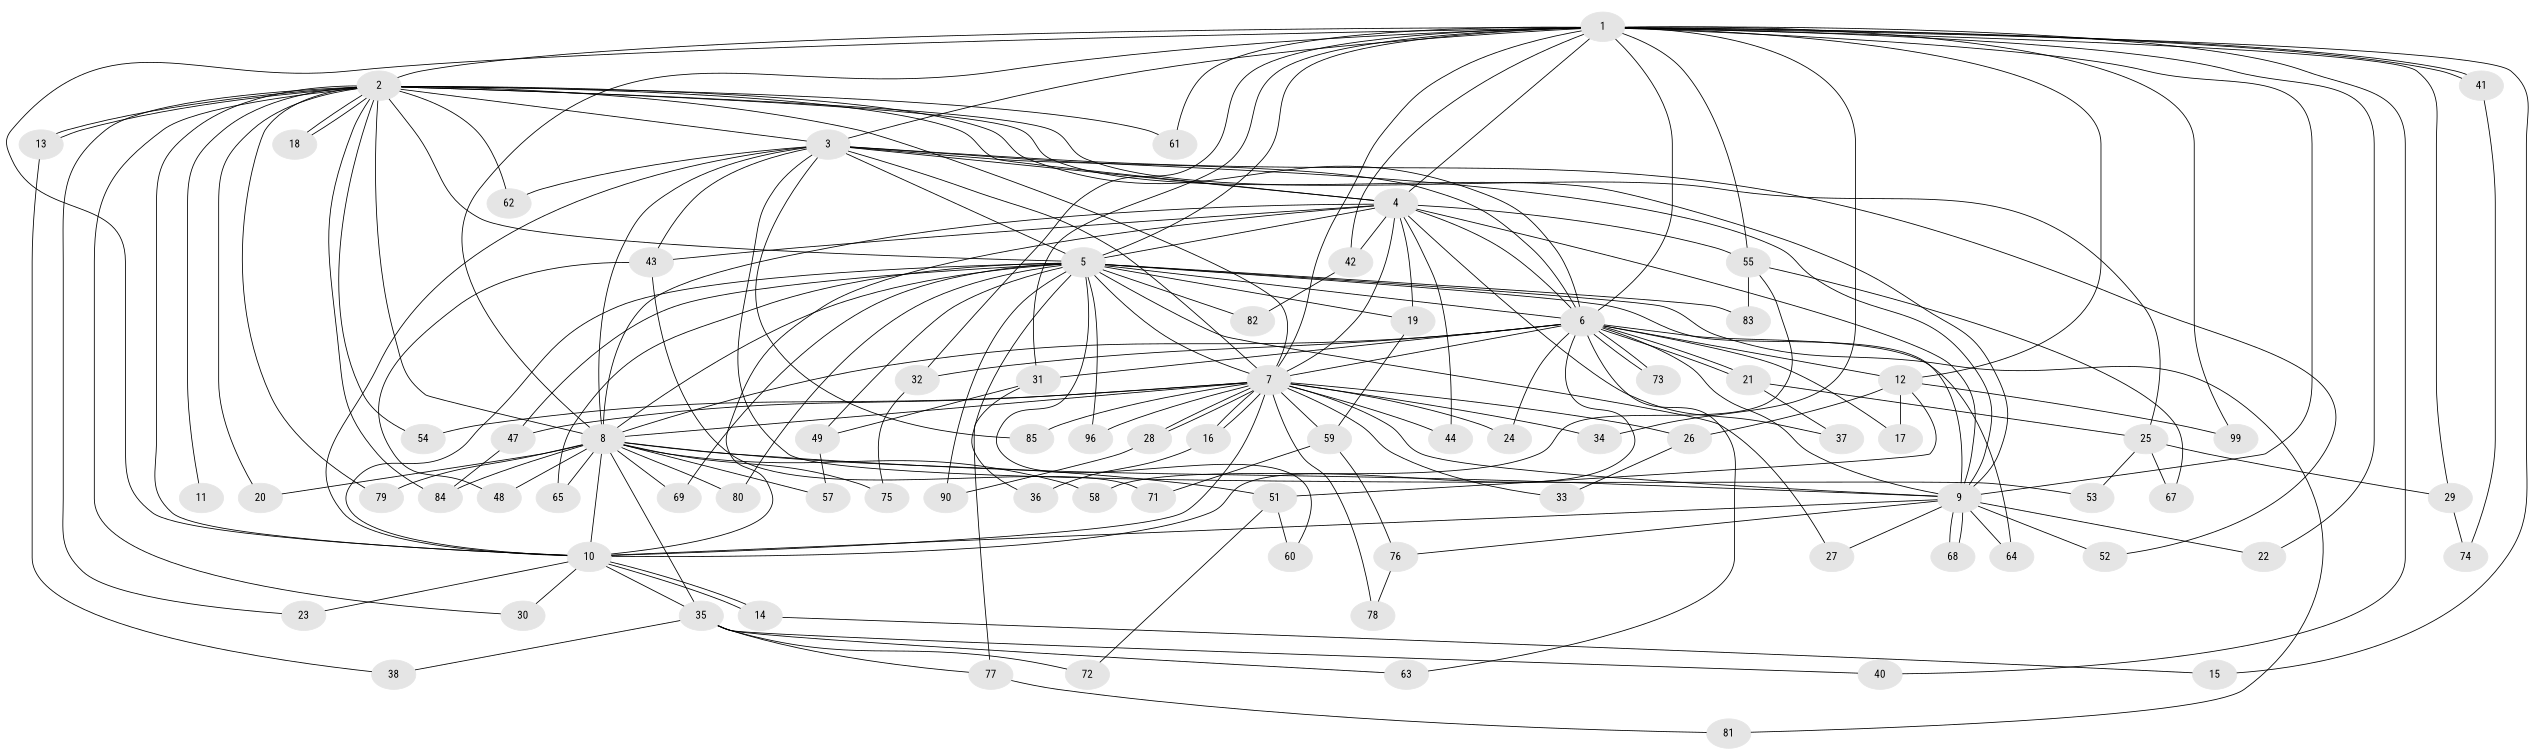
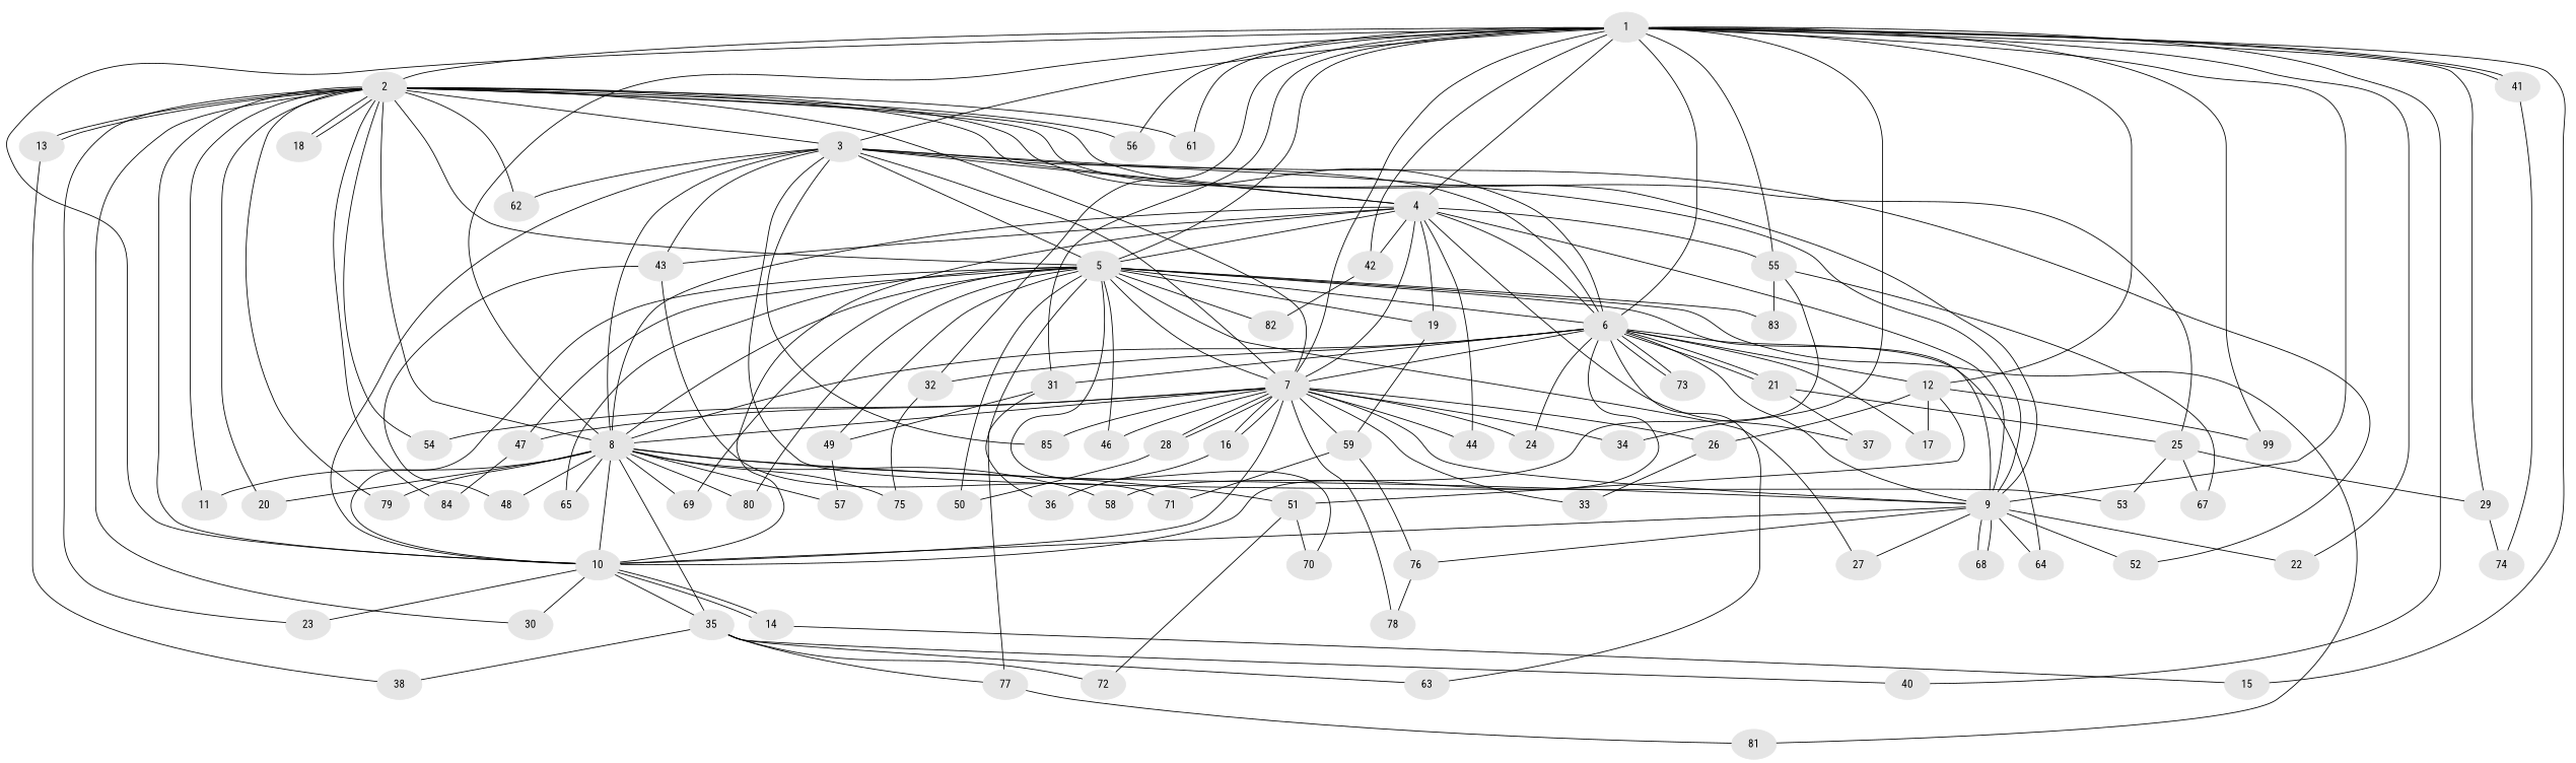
  graph {
    fontname="Roboto Condensed"
    node [color=gray90 fontname="Roboto Condensed" style=filled]
    edge [fontname="Roboto Condensed"]
    1
    2
    3
    4
    5
    6
    7
    8
    9
    10
    12
    15
    22
    29
    31
    32
    34
    n18 [label=99]
    40
    41
    42
    55
+   56
    61
    11
    13
    18
    20
    23
    25
    30
    54
    62
    79
    84
    43
    n37 [label=85]
    52
    53
    19
    37
    44
    27
    36
-   46 [label=96]
+   46
    47
    49
-   50 [label=90]
-   60
+   50
+   60 [label=70]
    65
    69
    80
    81
    82
    83
    17
    21
    24
    63
    64
    73
    16
    26
    28
    33
    59
    78
    35
    48
    51
    57
    58
    75
    68
    76
    14
    74
    77
    67
    38
    71
    72
    1 -- 2
    1 -- 3
    1 -- 4
    1 -- 5
    1 -- 6
    1 -- 7
    1 -- 8
    1 -- 9
    1 -- 10
    1 -- 12
    1 -- 15
    1 -- 22
    1 -- 29
    1 -- 31
    1 -- 32
    1 -- 34
    1 -- n18
    1 -- 40
    1 -- 41
    1 -- 41
    1 -- 42
    1 -- 55
+   1 -- 56
    1 -- 61
    2 -- 3
    2 -- 4
    2 -- 5
    2 -- 6
    2 -- 7
    2 -- 8
    2 -- 9
    2 -- 10
+   2 -- 56
    2 -- 61
    2 -- 11
    2 -- 13
    2 -- 13
    2 -- 18
    2 -- 18
    2 -- 20
    2 -- 23
    2 -- 25
    2 -- 30
    2 -- 54
    2 -- 62
    2 -- 79
    2 -- 84
    3 -- 4
    3 -- 5
    3 -- 6
    3 -- 7
    3 -- 8
    3 -- 9
    3 -- 10
    3 -- 62
    3 -- 43
    3 -- n37
    3 -- 52
    3 -- 53
    4 -- 5
    4 -- 6
    4 -- 7
    4 -- 8
    4 -- 9
    4 -- 10
    4 -- 42
    4 -- 55
    4 -- 43
    4 -- 19
    4 -- 37
    4 -- 44
    5 -- 6
    5 -- 7
    5 -- 8
    5 -- 9
    5 -- 10
    5 -- 19
    5 -- 27
    5 -- 36
    5 -- 46
    5 -- 47
    5 -- 49
    5 -- 50
    5 -- 60
    5 -- 65
    5 -- 69
    5 -- 80
    5 -- 81
    5 -- 82
    5 -- 83
    6 -- 7
    6 -- 8
    6 -- 9
    6 -- 10
    6 -- 12
    6 -- 31
    6 -- 32
    6 -- 17
    6 -- 21
    6 -- 21
    6 -- 24
    6 -- 63
    6 -- 64
    6 -- 73
    6 -- 73
    7 -- 8
    7 -- 9
    7 -- 10
    7 -- 34
    7 -- 54
    7 -- n37
    7 -- 44
    7 -- 46
    7 -- 47
    7 -- 24
    7 -- 16
    7 -- 16
    7 -- 26
    7 -- 28
    7 -- 28
    7 -- 33
    7 -- 59
    7 -- 78
    8 -- 9
    8 -- 10
-   8 -- 84
+   8 -- 11
    8 -- 20
    8 -- 79
    8 -- 65
    8 -- 69
    8 -- 80
    8 -- 35
    8 -- 48
    8 -- 51
    8 -- 57
    8 -- 58
    8 -- 75
    9 -- 10
    9 -- 22
    9 -- 52
    9 -- 27
    9 -- 64
    9 -- 68
    9 -- 68
    9 -- 76
    10 -- 23
    10 -- 30
    10 -- 35
    10 -- 14
    10 -- 14
    12 -- n18
    12 -- 17
    12 -- 26
    12 -- 51
    29 -- 74
    31 -- 49
    31 -- 77
    32 -- 75
    41 -- 74
    42 -- 82
    55 -- 83
    55 -- 58
    55 -- 67
    13 -- 38
    25 -- 29
    25 -- 53
    25 -- 67
    43 -- 48
    43 -- 71
    19 -- 59
    47 -- 84
    49 -- 57
    21 -- 25
    21 -- 37
    16 -- 36
    26 -- 33
    28 -- 50
    59 -- 76
    59 -- 71
    35 -- 40
    35 -- 63
    35 -- 77
    35 -- 38
    35 -- 72
    51 -- 60
    51 -- 72
    76 -- 78
    14 -- 15
    77 -- 81
  }
